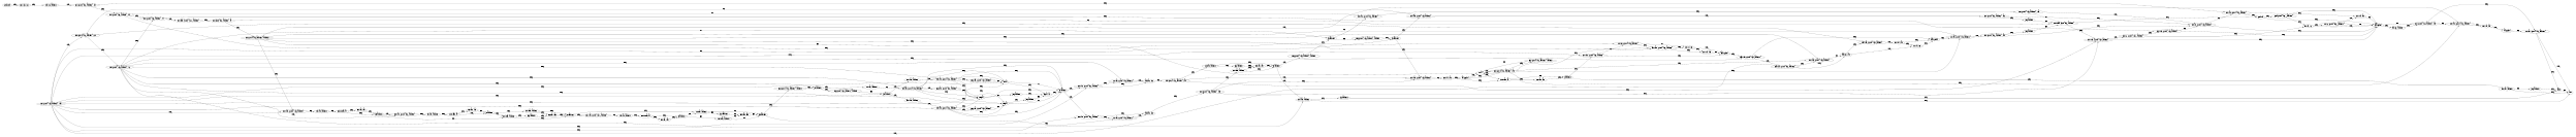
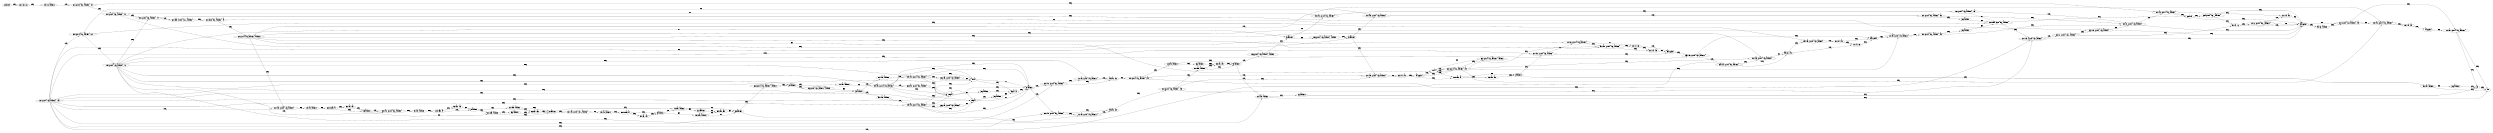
  digraph {
    rankdir=LR
    n1 [label="push setl"]
    n2 [label="mov rbp , rsp"]
    n3 [label="sub rsp , address"]
    n4 [label="mov qword [ rbp - address ] , rdi"]
    n5 [label="mov qword [ rbp - address ] , rsi"]
    n6 [label="mov rax , qword [ rbp - address ]"]
    n7 [label="mov rax , qword [ rbp - address ]"]
    n8 [label="mov rcx , qword [ rbp - address ]"]
    n9 [label="mov qword [ rbp - address ] , r9"]
    n10 [label="push rdi"]
    n11 [label="mov rdi , rax"]
    n12 [label="mov qword [ rbp - address ] , rdx"]
    n13 [label="mov qword [ rbp - address ] , rcx"]
    n14 [label="mov rax , qword [ rbp - address ]"]
    n15 [label="jns address"]
    n16 [label="setg al"]
    n17 [label="setl al"]
    n18 [label="sub rax , qword [ rbp - address ]"]
    n19 [label="mov rdx , qword [ rbp - address ]"]
    n20 [label="mov rdx , qword [ rbp - address ]"]
    n21 [label="jle address"]
    n22 [label="mov rdx , qword [ rbp - address ]"]
    n23 [label="mov rcx , qword [ rbp - address ]"]
    n24 [label="mov qword [ rbp - address ] , rax"]
    n25 [label="mov rax , qword [ rbp - address ]"]
    n26 [label="mov rsi , rcx"]
    n27 [label="mov qword [ rbp - address ] , r8"]
    n28 [label="mov rax , qword [ rbp - address ]"]
    n29 [label="mov rax , qword [ rbp - address ]"]
    n30 [label="shr rax , address"]
    n31 [label="mov rax , address"]
    n32 [label="mov rax , address"]
    n33 [label="je address"]
    n34 [label="jmp address"]
    n35 [label="test al , al"]
    n36 [label="setg al"]
    n37 [label="cmp rax , qword [ rbp - address ]"]
    n38 [label="mov rax , qword [ rbp - address ]"]
    n39 [label="add rax , rdx"]
    n40 [label="mov rax , qword [ rbp - address ]"]
    n41 [label="add rax , rdx"]
    n42 [label="mov rax , qword [ rbp - address ]"]
    n43 [label="call symbol"]
    n44 [label="mov rax , qword [ rbp - address ]"]
    n45 [label="add rcx , rax"]
    n46 [label="mov rax , qword [ rbp - address ]"]
    n47 [label="jns address"]
    n48 [label="sub rax , qword [ rbp - address ]"]
    n49 [label="sub rax , qword [ rbp - address ]"]
    n50 [label="jle address"]
    n51 [label="mov rdx , qword [ rbp - address ]"]
    n52 [label="mov qword [ rbp - address ] , rax"]
    n53 [label="mov rsi , rax"]
    n54 [label="mov eax , dword [ rbp + address ]"]
    n55 [label="mov rcx , qword [ rbp - address ]"]
    n56 [label="shr rax , address"]
    n57 [label="cmp qword [ rbp - address ] , address"]
    n58 [label="mov rax , address"]
    n59 [label="cmp rax , qword [ rbp - address ]"]
    n60 [label="cmp rax , qword [ rbp - address ]"]
    n61 [label="jmp address"]
    n62 [label="cmp qword [ rbp - address ] , address"]
    n63 [label="call symbol"]
    n64 [label="mov byte [ rbp - address ] , al"]
    n65 [label="mov rsi , qword [ rbp - address ]"]
    n66 [label="call symbol"]
    n67 [label="mov qword [ rbp - address ] , address"]
    n68 [label="movzx edi , byte [ rbp - address ]"]
    n69 [label="sete al"]
    n70 [label="mov rax , qword [ rbp - address ]"]
    n71 [label="mov rax , qword [ rbp - address ]"]
    n72 [label="mov rdx , qword [ rbp - address ]"]
    n73 [label="mov qword [ rbp - address ] , rax"]
    n74 [label="movzx eax , al"]
    n75 [label="mov rdi , rax"]
    n76 [label="mov rdi , rax"]
    n77 [label="mov qword [ rbp - address ] , rax"]
    n78 [label="movzx eax , al"]
    n79 [label="test rax , rax"]
    n80 [label="jne address"]
    n81 [label="mov eax , address"]
    n82 [label="jmp address"]
    n83 [label="jne address"]
    n84 [label="test eax , eax"]
    n85 [label="mov eax , address"]
    n86 [label="mov rax , qword [ rbp + address ]"]
    n87 [label="movzx eax , al"]
    n88 [label="test rax , rax"]
    n89 [label="je address"]
    n90 [label="mov eax , address"]
    n91 [label="jmp address"]
    n92 [label="jne address"]
    n93 [label="shr rax , address"]
    n94 [label="test eax , eax"]
    n95 [label="mov rax , address"]
    n96 [label="cmp qword [ rbp - address ] , address"]
    n97 [label="movzx eax , al"]
    n98 [label="test rax , rax"]
    n99 [label="je address"]
    n100 [label="mov eax , address"]
    n101 [label="jmp address"]
    n102 [label=retn]
-   n103 [label=leave]
+   n103 [label=jle]
    n104 [label="mov qword [ rbp - address ] , rax"]
    n105 [label="mov qword [ rbp - address ] , rax"]
    n106 [label="mov eax , address"]
    n107 [label="test rax , rax"]
    n108 [label="je address"]
    n109 [label="mov rdi , rax"]
    n110 [label="mov r8 , qword [ rbp + address ]"]
    n111 [label="cmp qword [ rbp - address ] , address"]
    n112 [label="mov eax , address"]
    n113 [label="jmp address"]
    n114 [label="push qword [ rbp + address ]"]
    n115 [label="jmp address"]
    n116 [label="call symbol"]
    n117 [label="cmp qword [ rbp - address ] , address"]
    n118 [label="test rax , rax"]
    n119 [label="je address"]
    n120 [label="mov rax , address"]
    n121 [label="jmp address"]
    n122 [label="mov r9 , r8"]
    n123 [label="add rsp , address"]
    n124 [label="mov qword [ rbp - address ] , rax"]
    n125 [label="mov r8 , qword [ rbp + address ]"]
    n126 [label="mov rax , qword [ rbp - address ]"]
    n127 [label="call symbol"]
    n128 [label="mov rdi , rcx"]
    n129 [label="jmp address"]
    n1 -> n2 [label=CFG]
    n2 -> n3 [label=CFG]
    n3 -> n4 [label=CFG]
    n4 -> n5 [label=CFG]
    n4 -> n6 [label=DFG]
    n5 -> n7 [label=DFG]
    n5 -> n8 [label=DFG]
    n5 -> n9 [label=CFG]
    n6 -> n10 [label=CFG]
    n6 -> n11 [label=DFG]
    n7 -> n24 [label=DFG]
    n8 -> n25 [label=CFG]
    n8 -> n26 [label=DFG]
    n9 -> n54 [label=CFG]
    n9 -> n55 [label=DFG]
    n10 -> n66 [label=DFG]
    n10 -> n114 [label=CFG]
    n11 -> n66 [label=DFG]
    n12 -> n13 [label=CFG]
    n12 -> n14 [label=DFG]
    n12 -> n15 [label=DFG]
    n12 -> n16 [label=DFG]
    n12 -> n17 [label=DFG]
    n12 -> n18 [label=DFG]
    n12 -> n19 [label=DFG]
    n12 -> n20 [label=DFG]
    n12 -> n21 [label=DFG]
    n12 -> n22 [label=DFG]
    n12 -> n23 [label=DFG]
    n13 -> n27 [label=CFG]
    n13 -> n28 [label=DFG]
    n13 -> n29 [label=DFG]
    n14 -> n30 [label=DFG]
    n15 -> n31 [label=CFG]
    n15 -> n32 [label=CFG]
    n16 -> n33 [label=DFG]
    n16 -> n34 [label=CFG]
    n17 -> n33 [label=DFG]
    n17 -> n35 [label=CFG]
    n18 -> n16 [label=DFG]
    n18 -> n17 [label=DFG]
    n18 -> n33 [label=DFG]
    n18 -> n36 [label=DFG]
    n18 -> n37 [label=CFG]
    n19 -> n38 [label=CFG]
    n19 -> n39 [label=DFG]
    n20 -> n40 [label=CFG]
    n20 -> n41 [label=DFG]
    n21 -> n28 [label=CFG]
    n21 -> n42 [label=CFG]
    n22 -> n8 [label=CFG]
    n22 -> n43 [label=DFG]
    n23 -> n44 [label=CFG]
    n23 -> n45 [label=DFG]
    n24 -> n65 [label=DFG]
    n24 -> n68 [label=CFG]
    n25 -> n26 [label=CFG]
    n25 -> n76 [label=DFG]
    n26 -> n43 [label=DFG]
    n26 -> n76 [label=CFG]
    n27 -> n9 [label=CFG]
    n27 -> n36 [label=DFG]
    n27 -> n38 [label=DFG]
    n27 -> n40 [label=DFG]
    n27 -> n46 [label=DFG]
    n27 -> n47 [label=DFG]
    n27 -> n48 [label=DFG]
    n27 -> n49 [label=DFG]
    n27 -> n50 [label=DFG]
    n27 -> n51 [label=DFG]
    n28 -> n52 [label=DFG]
    n29 -> n53 [label=DFG]
    n30 -> n78 [label=DFG]
    n31 -> n49 [label=CFG]
    n32 -> n18 [label=CFG]
    n33 -> n19 [label=CFG]
    n33 -> n20 [label=CFG]
    n34 -> n35 [label=CFG]
    n35 -> n33 [label=CFG]
    n36 -> n33 [label=DFG]
    n36 -> n61 [label=CFG]
    n37 -> n36 [label=CFG]
    n38 -> n39 [label=DFG]
    n39 -> n104 [label=DFG]
    n40 -> n41 [label=DFG]
    n41 -> n105 [label=DFG]
    n42 -> n109 [label=DFG]
    n43 -> n51 [label=CFG]
    n44 -> n45 [label=DFG]
    n45 -> n29 [label=CFG]
    n45 -> n128 [label=DFG]
    n46 -> n56 [label=DFG]
    n47 -> n57 [label=CFG]
    n47 -> n58 [label=CFG]
    n48 -> n16 [label=DFG]
    n48 -> n17 [label=DFG]
    n48 -> n33 [label=DFG]
    n48 -> n36 [label=DFG]
    n48 -> n59 [label=CFG]
    n49 -> n16 [label=DFG]
    n49 -> n17 [label=DFG]
    n49 -> n33 [label=DFG]
    n49 -> n36 [label=DFG]
    n49 -> n60 [label=CFG]
    n50 -> n7 [label=CFG]
    n50 -> n62 [label=CFG]
    n51 -> n23 [label=CFG]
    n51 -> n63 [label=DFG]
    n52 -> n65 [label=DFG]
    n52 -> n115 [label=CFG]
    n53 -> n63 [label=DFG]
    n53 -> n128 [label=CFG]
    n54 -> n64 [label=DFG]
    n55 -> n65 [label=CFG]
    n55 -> n66 [label=DFG]
    n56 -> n87 [label=DFG]
    n57 -> n15 [label=CFG]
    n58 -> n48 [label=CFG]
    n59 -> n16 [label=CFG]
    n60 -> n17 [label=CFG]
    n61 -> n35 [label=CFG]
    n62 -> n21 [label=CFG]
    n63 -> n71 [label=CFG]
    n64 -> n67 [label=CFG]
    n64 -> n68 [label=DFG]
    n65 -> n6 [label=CFG]
    n65 -> n66 [label=DFG]
    n66 -> n123 [label=CFG]
    n66 -> n124 [label=DFG]
    n67 -> n14 [label=CFG]
    n67 -> n25 [label=DFG]
    n67 -> n44 [label=DFG]
    n67 -> n69 [label=DFG]
    n67 -> n70 [label=DFG]
    n67 -> n71 [label=DFG]
    n68 -> n10 [label=DFG]
    n68 -> n72 [label=CFG]
    n69 -> n73 [label=DFG]
    n69 -> n74 [label=DFG]
    n70 -> n75 [label=DFG]
    n71 -> n77 [label=DFG]
    n72 -> n66 [label=DFG]
    n72 -> n110 [label=CFG]
    n73 -> n25 [label=DFG]
    n73 -> n44 [label=DFG]
    n73 -> n69 [label=DFG]
    n73 -> n70 [label=DFG]
    n73 -> n71 [label=DFG]
    n73 -> n117 [label=CFG]
    n74 -> n118 [label=CFG]
    n74 -> n119 [label=DFG]
    n75 -> n127 [label=DFG]
    n76 -> n43 [label=DFG]
    n77 -> n65 [label=DFG]
    n77 -> n129 [label=CFG]
    n78 -> n79 [label=CFG]
    n78 -> n80 [label=DFG]
    n79 -> n80 [label=CFG]
    n80 -> n46 [label=CFG]
    n80 -> n81 [label=CFG]
    n81 -> n82 [label=CFG]
    n81 -> n83 [label=DFG]
    n82 -> n84 [label=CFG]
    n83 -> n85 [label=CFG]
    n83 -> n86 [label=CFG]
    n84 -> n83 [label=CFG]
    n85 -> n91 [label=CFG]
    n85 -> n92 [label=DFG]
    n86 -> n93 [label=DFG]
    n87 -> n88 [label=CFG]
    n87 -> n89 [label=DFG]
    n88 -> n89 [label=CFG]
    n89 -> n81 [label=CFG]
    n89 -> n90 [label=CFG]
    n90 -> n83 [label=DFG]
    n90 -> n84 [label=CFG]
    n91 -> n94 [label=CFG]
    n92 -> n95 [label=CFG]
    n92 -> n96 [label=CFG]
    n93 -> n97 [label=DFG]
    n94 -> n92 [label=CFG]
    n95 -> n101 [label=CFG]
    n95 -> n102 [label=DFG]
    n96 -> n47 [label=CFG]
    n97 -> n98 [label=CFG]
    n97 -> n99 [label=DFG]
    n98 -> n99 [label=CFG]
    n99 -> n85 [label=CFG]
    n99 -> n100 [label=CFG]
    n100 -> n92 [label=DFG]
    n100 -> n94 [label=CFG]
    n101 -> n103 [label=CFG]
    n103 -> n102 [label=CFG]
    n104 -> n42 [label=DFG]
    n104 -> n72 [label=DFG]
    n104 -> n106 [label=CFG]
    n105 -> n42 [label=DFG]
    n105 -> n72 [label=DFG]
    n105 -> n112 [label=CFG]
    n106 -> n107 [label=CFG]
    n106 -> n108 [label=DFG]
    n107 -> n108 [label=CFG]
    n108 -> n95 [label=CFG]
    n108 -> n111 [label=CFG]
    n109 -> n116 [label=DFG]
    n110 -> n55 [label=CFG]
    n110 -> n122 [label=DFG]
    n111 -> n50 [label=CFG]
    n112 -> n108 [label=DFG]
    n112 -> n113 [label=CFG]
    n113 -> n107 [label=CFG]
    n114 -> n66 [label=DFG]
    n114 -> n122 [label=CFG]
    n115 -> n68 [label=CFG]
    n116 -> n69 [label=DFG]
    n116 -> n73 [label=DFG]
    n116 -> n74 [label=DFG]
    n117 -> n69 [label=CFG]
    n118 -> n119 [label=CFG]
    n119 -> n22 [label=CFG]
    n119 -> n120 [label=CFG]
    n120 -> n102 [label=DFG]
    n120 -> n121 [label=CFG]
    n121 -> n103 [label=CFG]
    n122 -> n66 [label=DFG]
    n122 -> n125 [label=CFG]
    n123 -> n124 [label=CFG]
    n124 -> n70 [label=CFG]
    n124 -> n126 [label=DFG]
    n125 -> n11 [label=CFG]
    n125 -> n66 [label=DFG]
    n126 -> n102 [label=DFG]
    n126 -> n103 [label=CFG]
    n127 -> n126 [label=CFG]
    n128 -> n63 [label=DFG]
    n129 -> n68 [label=CFG]
  }
